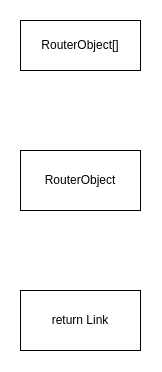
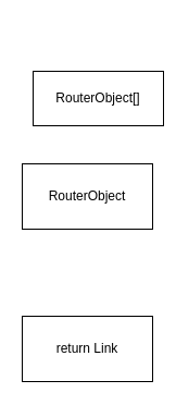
  <mxCell id="0" />
  <mxCell id="1" parent="0" />
  <mxCell id="2" value="RouterObject" style="rounded=0;whiteSpace=wrap;html=1;" vertex="1" parent="1"><mxGeometry x="20" y="150" width="120" height="60" as="geometry" /></mxCell>
  <mxCell id="3" value="return Link" style="whiteSpace=wrap;html=1;rounded=0;" vertex="1" parent="1"><mxGeometry x="20" y="290" width="120" height="60" as="geometry" /></mxCell>
- <mxCell id="4" value="RouterObject[]" style="rounded=0;whiteSpace=wrap;html=1;" vertex="1" parent="1"><mxGeometry x="20" y="20" width="120" height="50" as="geometry" /></mxCell>
+ <mxCell id="4" value="RouterObject[]" style="rounded=0;whiteSpace=wrap;html=1;" vertex="1" parent="1"><mxGeometry x="30" y="65" width="120" height="50" as="geometry" /></mxCell>
